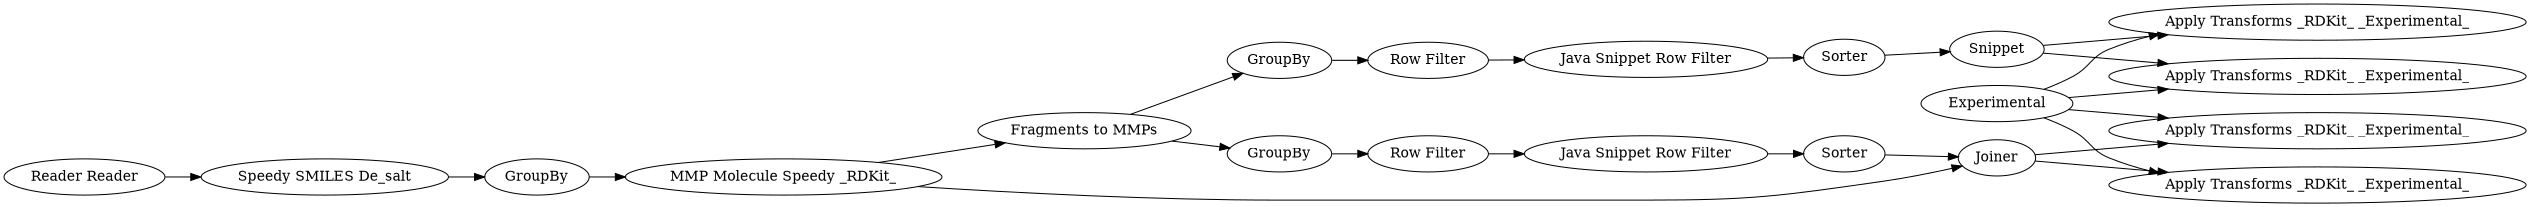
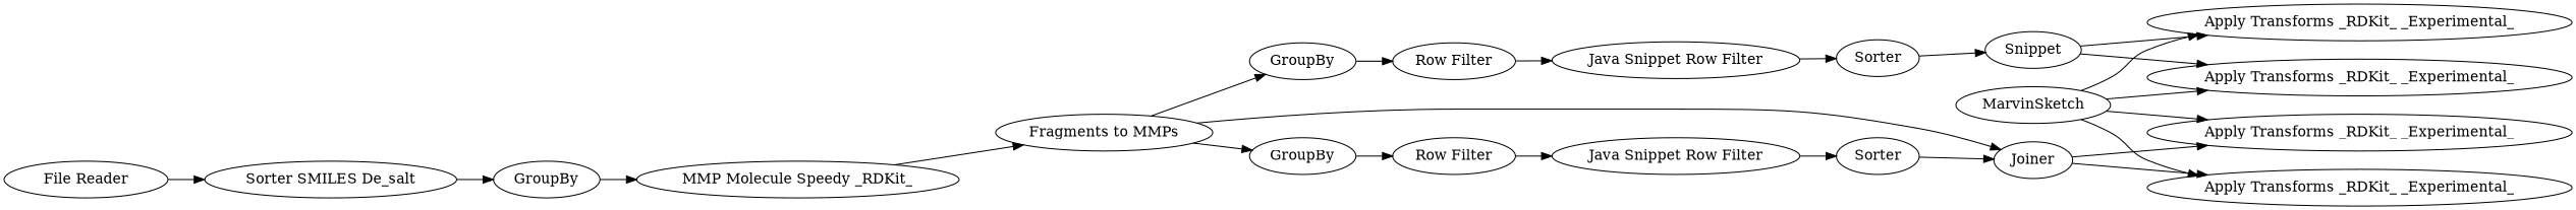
  digraph {
    rankdir=LR
    n1 [label=Snippet]
    n2 [label="Apply Transforms _RDKit_ _Experimental_"]
    n3 [label="Apply Transforms _RDKit_ _Experimental_"]
    n4 [label="Row Filter"]
    n5 [label="Java Snippet Row Filter"]
    n6 [label=Sorter]
-   n7 [label="Speedy SMILES De_salt"]
+   n7 [label="Sorter SMILES De_salt"]
    n8 [label=GroupBy]
    n9 [label="MMP Molecule Speedy _RDKit_"]
    n10 [label="Fragments to MMPs"]
    n11 [label=Joiner]
    n12 [label=GroupBy]
    n13 [label=GroupBy]
-   n14 [label="Reader Reader"]
+   n14 [label="File Reader"]
    n15 [label="Apply Transforms _RDKit_ _Experimental_"]
    n16 [label="Apply Transforms _RDKit_ _Experimental_"]
-   n17 [label=Experimental]
+   n17 [label=MarvinSketch]
    n18 [label="Row Filter"]
    n19 [label="Java Snippet Row Filter"]
    n20 [label=Sorter]
    n1 -> n2
    n1 -> n3
    n4 -> n5
    n5 -> n6
    n6 -> n1
    n7 -> n8
    n8 -> n9
    n9 -> n10
-   n9 -> n11
+   n10 -> n11
    n10 -> n12
    n10 -> n13
    n11 -> n15
    n11 -> n16
    n12 -> n18
    n13 -> n4
    n14 -> n7
    n17 -> n2
    n17 -> n3
    n17 -> n15
    n17 -> n16
    n18 -> n19
    n19 -> n20
    n20 -> n11
  }
